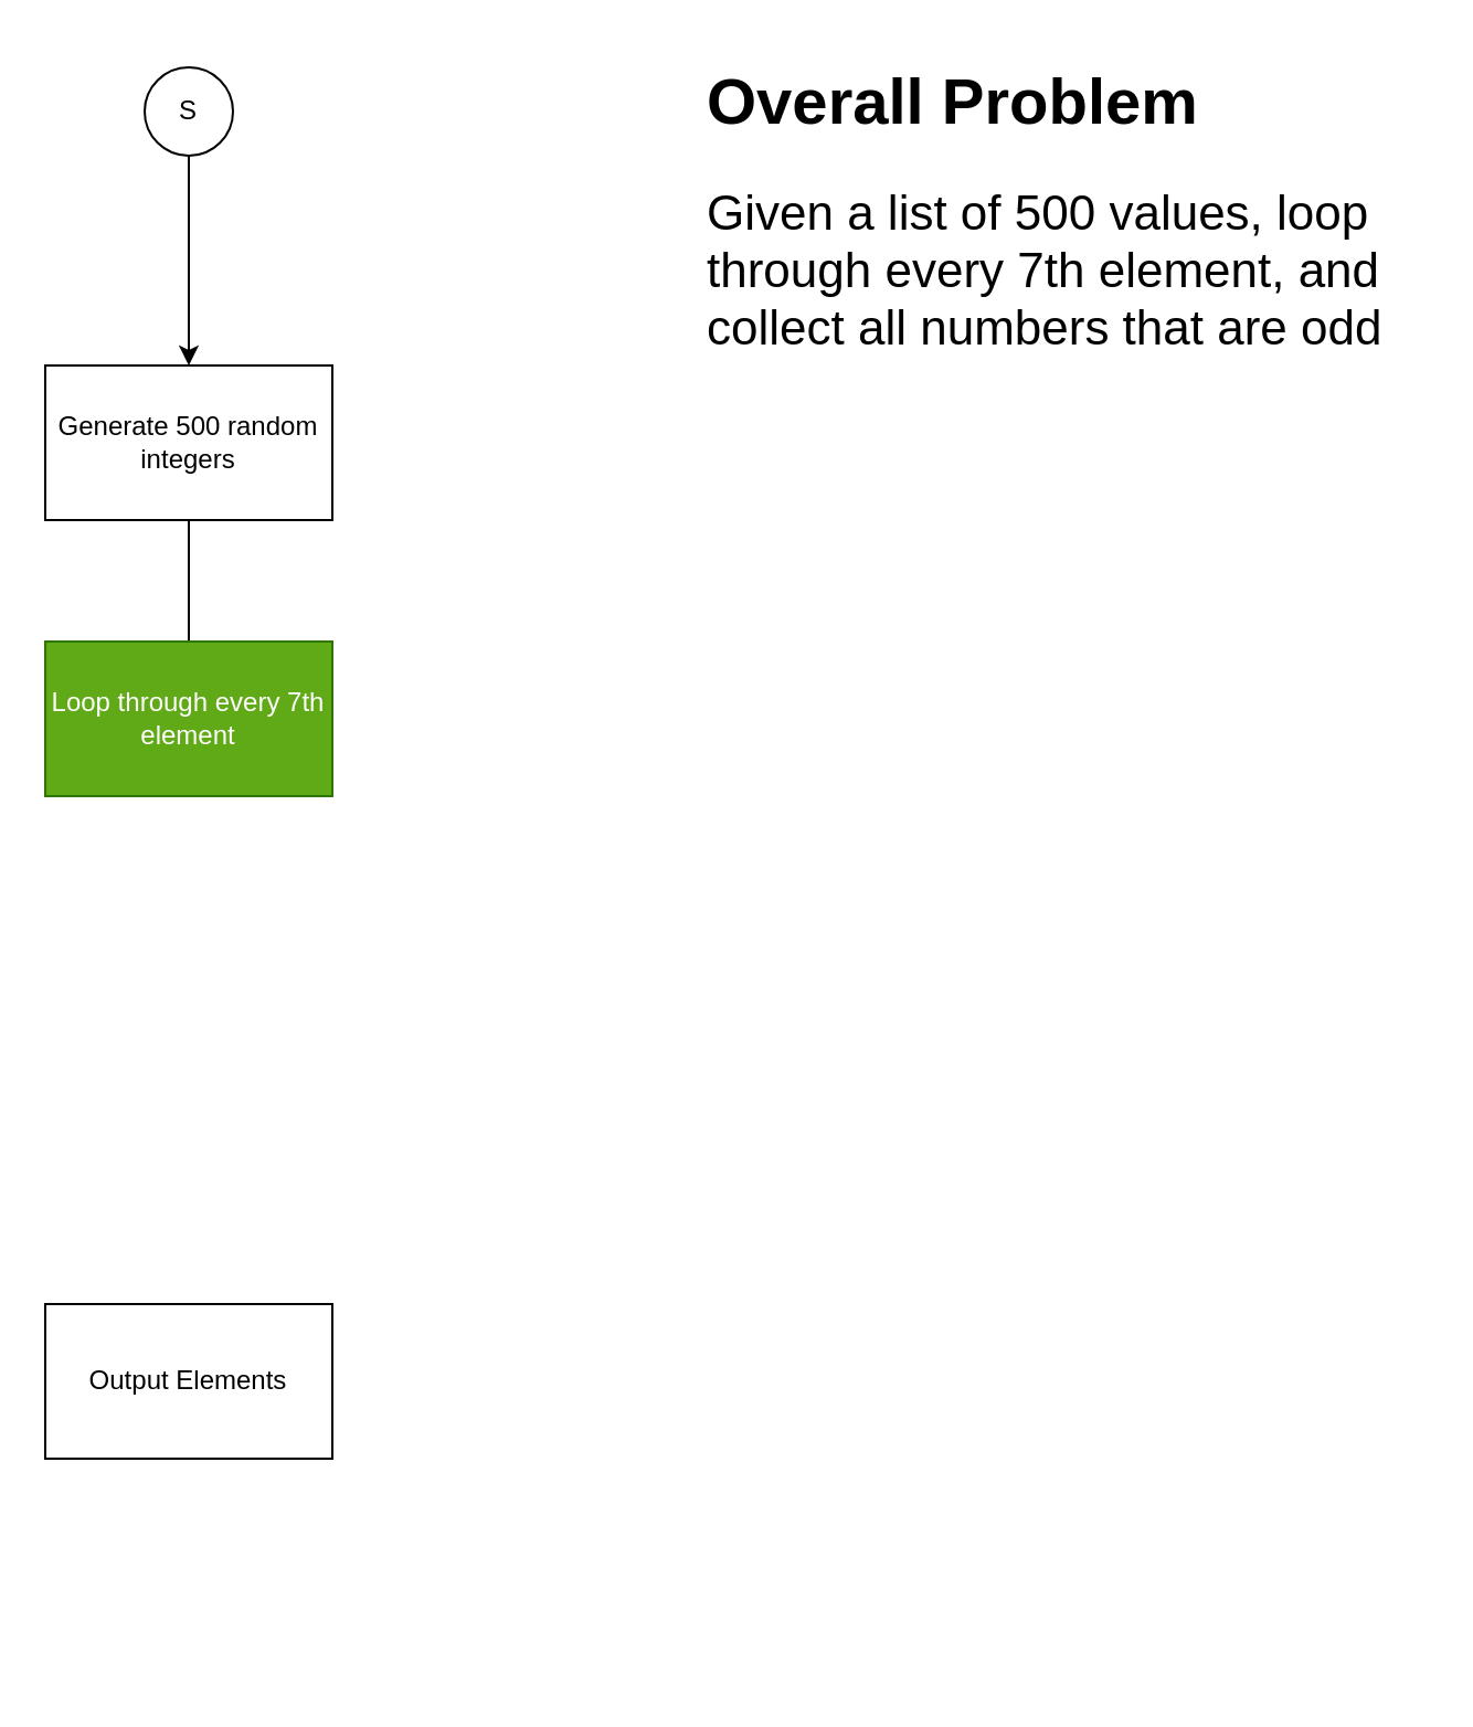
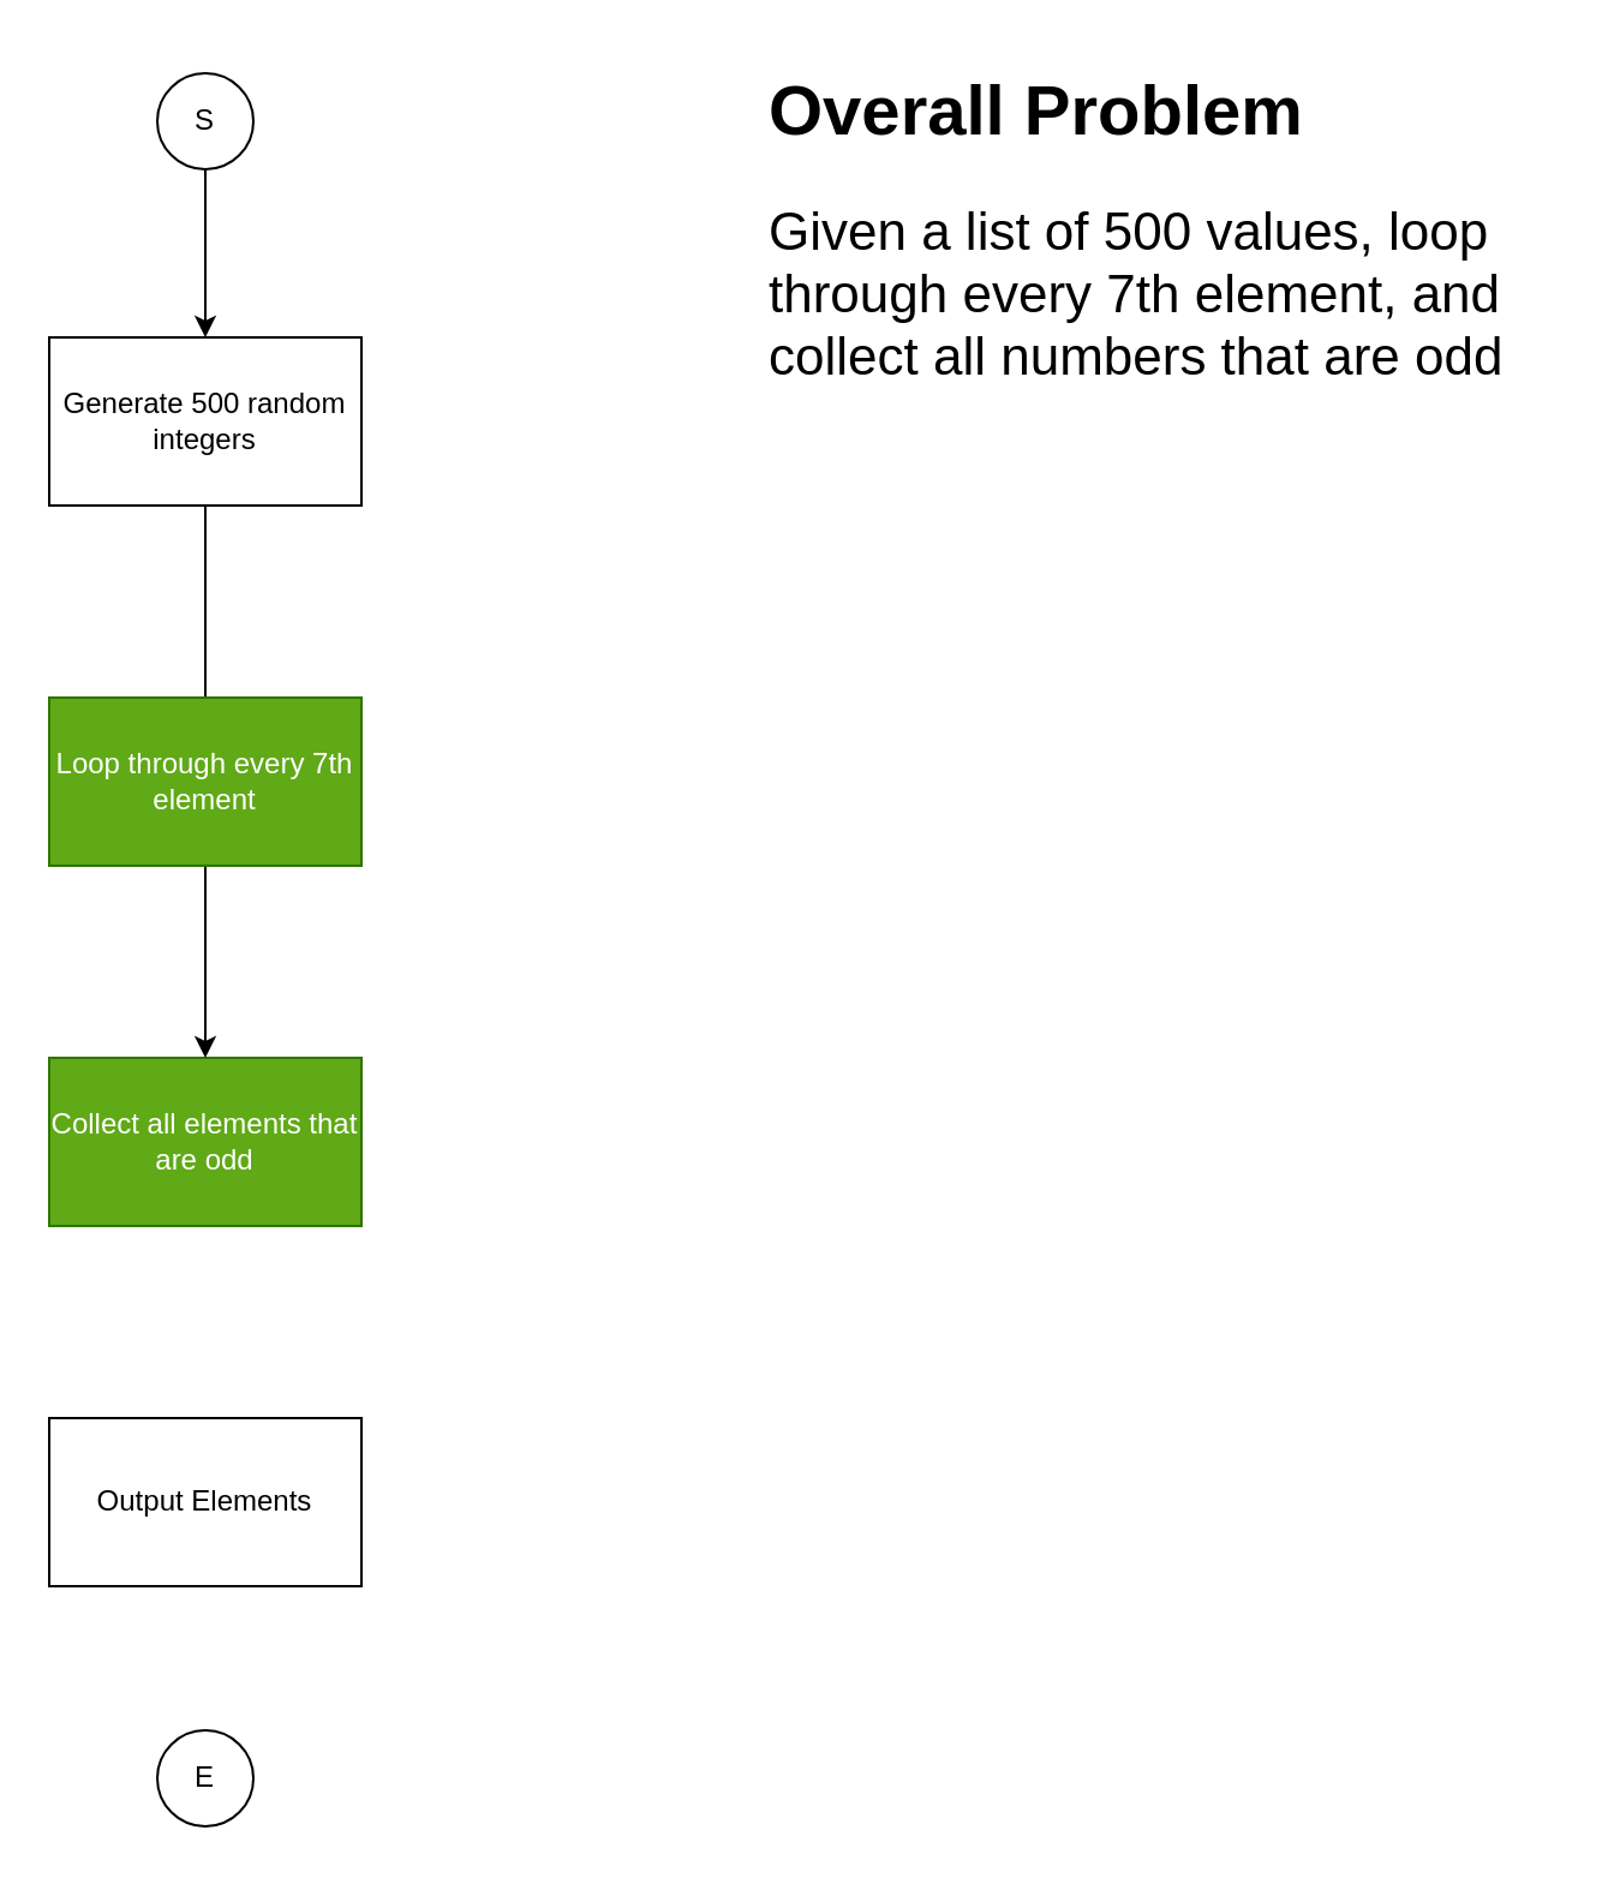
  <mxCell id="0" />
  <mxCell id="1" parent="0" />
  <mxCell id="2" style="edgeStyle=orthogonalEdgeStyle;rounded=0;orthogonalLoop=1;jettySize=auto;html=1;entryX=0.5;entryY=0;entryDx=0;entryDy=0;" edge="1" parent="1" source="3" target="5"><mxGeometry relative="1" as="geometry" /></mxCell>
  <mxCell id="3" value="S" style="ellipse;whiteSpace=wrap;html=1;aspect=fixed;" vertex="1" parent="1"><mxGeometry x="65" y="30" width="40" height="40" as="geometry" /></mxCell>
  <mxCell id="4" style="edgeStyle=orthogonalEdgeStyle;rounded=0;orthogonalLoop=1;jettySize=auto;html=1;entryX=0.5;entryY=0;entryDx=0;entryDy=0;endArrow=none;" edge="1" parent="1" source="5" target="8"><mxGeometry relative="1" as="geometry" /></mxCell>
- <mxCell id="5" value="Generate 500 random integers" style="rounded=0;whiteSpace=wrap;html=1;" vertex="1" parent="1"><mxGeometry x="20" y="165" width="130" height="70" as="geometry" /></mxCell>
+ <mxCell id="5" value="Generate 500 random integers" style="rounded=0;whiteSpace=wrap;html=1;" vertex="1" parent="1"><mxGeometry x="20" y="140" width="130" height="70" as="geometry" /></mxCell>
+ <mxCell id="6" value="Collect all elements that are odd" style="rounded=0;whiteSpace=wrap;html=1;fillColor=#60a917;strokeColor=#2D7600;fontColor=#ffffff;" vertex="1" parent="1"><mxGeometry x="20" y="440" width="130" height="70" as="geometry" /></mxCell>
+ <mxCell id="7" style="edgeStyle=orthogonalEdgeStyle;rounded=0;orthogonalLoop=1;jettySize=auto;html=1;" edge="1" parent="1" source="8" target="6"><mxGeometry relative="1" as="geometry" /></mxCell>
  <mxCell id="8" value="Loop through every 7th element" style="rounded=0;whiteSpace=wrap;html=1;fillColor=#60a917;strokeColor=#2D7600;fontColor=#ffffff;" vertex="1" parent="1"><mxGeometry x="20" y="290" width="130" height="70" as="geometry" /></mxCell>
  <mxCell id="9" value="Output Elements" style="rounded=0;whiteSpace=wrap;html=1;" vertex="1" parent="1"><mxGeometry x="20" y="590" width="130" height="70" as="geometry" /></mxCell>
+ <mxCell id="10" value="E" style="ellipse;whiteSpace=wrap;html=1;aspect=fixed;" vertex="1" parent="1"><mxGeometry x="65" y="720" width="40" height="40" as="geometry" /></mxCell>
  <mxCell id="11" value="&lt;h1 style=&quot;font-size: 29px&quot;&gt;&lt;font style=&quot;font-size: 29px&quot;&gt;Overall Problem&lt;/font&gt;&lt;/h1&gt;&lt;p&gt;&lt;font style=&quot;font-size: 22px&quot;&gt;Given a list of 500 values, loop through every 7th element, and collect all numbers that are odd&lt;/font&gt;&lt;/p&gt;" style="text;html=1;strokeColor=none;fillColor=none;spacing=5;spacingTop=-20;whiteSpace=wrap;overflow=hidden;rounded=0;" vertex="1" parent="1"><mxGeometry x="315" y="20" width="330" height="190" as="geometry" /></mxCell>
